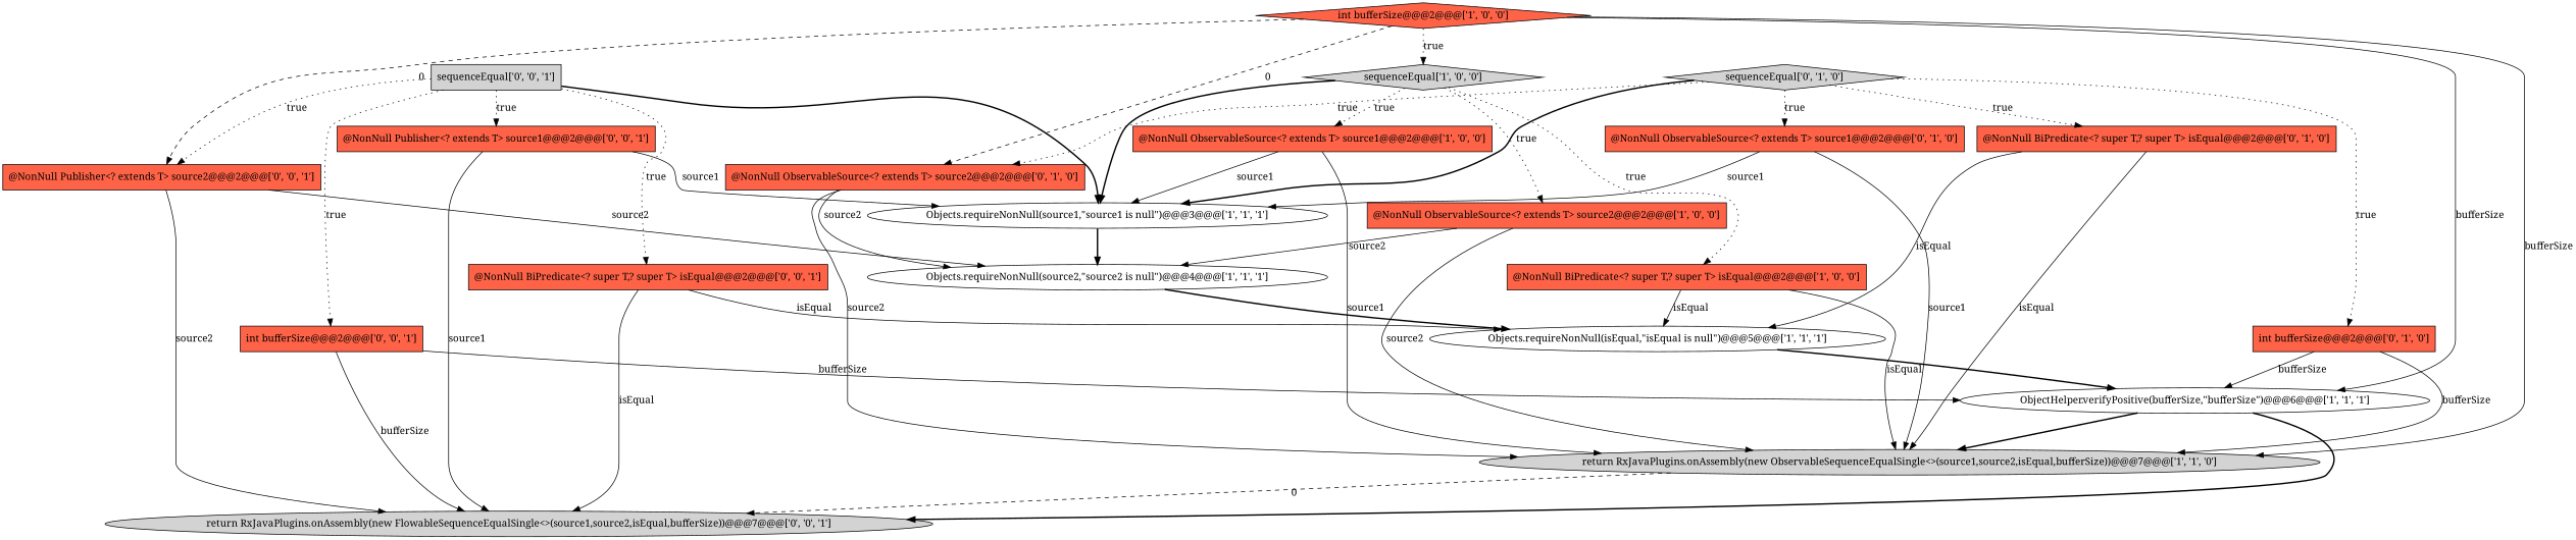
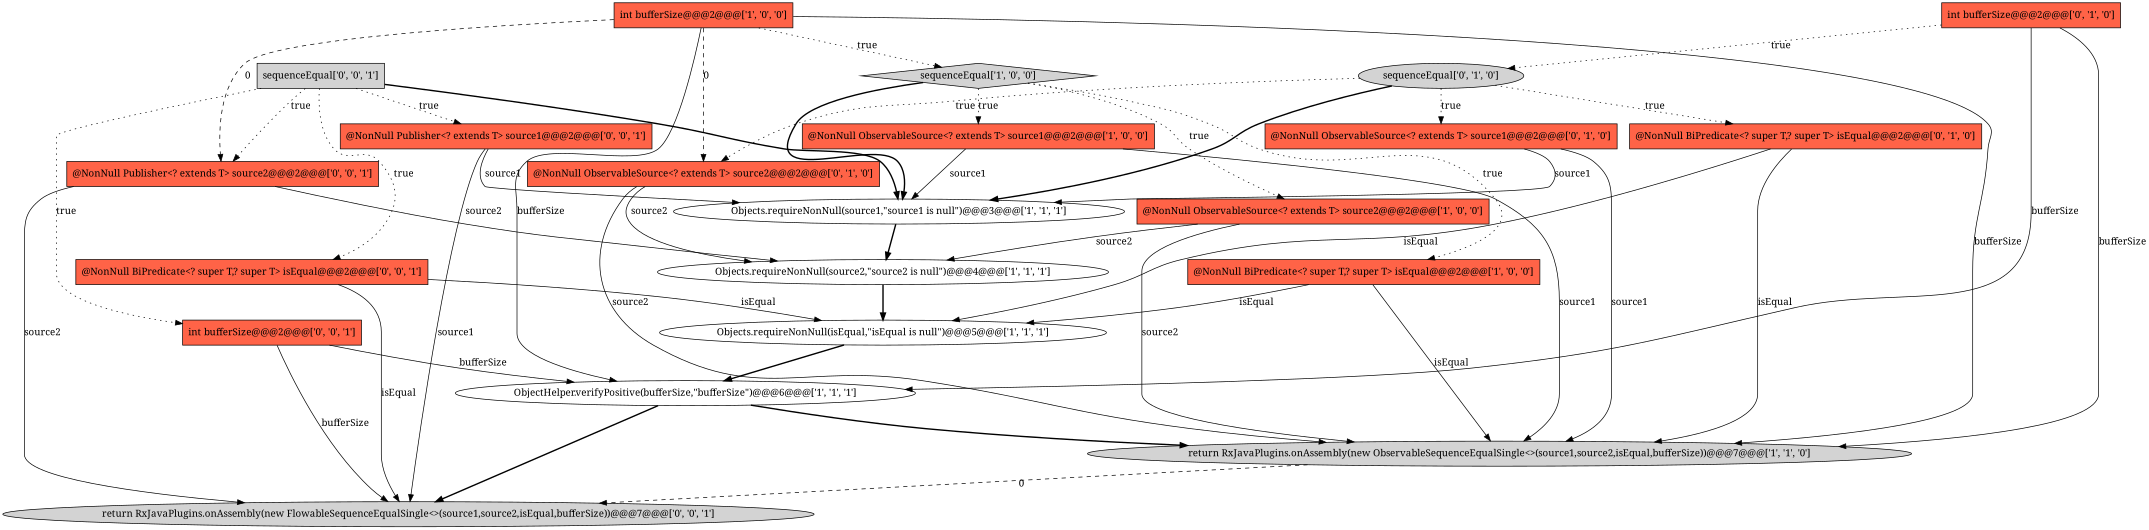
  digraph {
    fontname="Noto Serif"
    node [fillcolor=tomato fontname="Noto Serif" shape=box style=filled]
    edge [fontname="Noto Serif" style=solid]
    n1 [label="@NonNull BiPredicate<? super T,? super T> isEqual@@@2@@@['0', '1', '0']"]
    n2 [fillcolor=lightgray label="return RxJavaPlugins.onAssembly(new ObservableSequenceEqualSingle<>(source1,source2,isEqual,bufferSize))@@@7@@@['1', '1', '0']" shape=ellipse]
    n3 [fillcolor=white label="Objects.requireNonNull(isEqual,\"isEqual is null\")@@@5@@@['1', '1', '1']" shape=ellipse]
    n4 [fillcolor=lightgray label="return RxJavaPlugins.onAssembly(new FlowableSequenceEqualSingle<>(source1,source2,isEqual,bufferSize))@@@7@@@['0', '0', '1']" shape=ellipse]
    n5 [fillcolor=white label="ObjectHelper.verifyPositive(bufferSize,\"bufferSize\")@@@6@@@['1', '1', '1']" shape=ellipse]
    n6 [label="@NonNull BiPredicate<? super T,? super T> isEqual@@@2@@@['0', '0', '1']"]
    n7 [label="@NonNull Publisher<? extends T> source2@@@2@@@['0', '0', '1']"]
    n8 [fillcolor=white label="Objects.requireNonNull(source2,\"source2 is null\")@@@4@@@['1', '1', '1']" shape=ellipse]
    n9 [label="int bufferSize@@@2@@@['0', '0', '1']"]
    n10 [label="@NonNull ObservableSource<? extends T> source2@@@2@@@['1', '0', '0']"]
-   n11 [fillcolor=lightgray label="sequenceEqual['0', '1', '0']" shape=diamond]
+   n11 [fillcolor=lightgray label="sequenceEqual['0', '1', '0']" shape=ellipse]
    n12 [fillcolor=white label="Objects.requireNonNull(source1,\"source1 is null\")@@@3@@@['1', '1', '1']" shape=ellipse]
    n13 [label="@NonNull ObservableSource<? extends T> source2@@@2@@@['0', '1', '0']"]
    n14 [label="int bufferSize@@@2@@@['0', '1', '0']"]
    n15 [label="@NonNull ObservableSource<? extends T> source1@@@2@@@['0', '1', '0']"]
-   n16 [label="int bufferSize@@@2@@@['1', '0', '0']" shape=diamond]
+   n16 [label="int bufferSize@@@2@@@['1', '0', '0']"]
    n17 [fillcolor=lightgray label="sequenceEqual['1', '0', '0']" shape=diamond]
    n18 [label="@NonNull BiPredicate<? super T,? super T> isEqual@@@2@@@['1', '0', '0']"]
    n19 [label="@NonNull ObservableSource<? extends T> source1@@@2@@@['1', '0', '0']"]
    n20 [label="@NonNull Publisher<? extends T> source1@@@2@@@['0', '0', '1']"]
    n21 [fillcolor=lightgray label="sequenceEqual['0', '0', '1']"]
    n1 -> n2 [label=isEqual]
    n1 -> n3 [label=isEqual]
    n2 -> n4 [label=0 style=dashed]
    n3 -> n5 [style=bold]
    n5 -> n2 [style=bold]
    n5 -> n4 [style=bold]
    n6 -> n3 [label=isEqual]
    n6 -> n4 [label=isEqual]
    n7 -> n4 [label=source2]
    n7 -> n8 [label=source2]
    n8 -> n3 [style=bold]
    n9 -> n4 [label=bufferSize]
    n9 -> n5 [label=bufferSize]
    n10 -> n2 [label=source2]
    n10 -> n8 [label=source2]
    n11 -> n1 [label=true style=dotted]
    n11 -> n12 [style=bold]
    n11 -> n13 [label=true style=dotted]
-   n11 -> n14 [label=true style=dotted]
+   n14 -> n11 [label=true style=dotted]
    n11 -> n15 [label=true style=dotted]
    n12 -> n8 [style=bold]
    n13 -> n2 [label=source2]
    n13 -> n8 [label=source2]
    n14 -> n2 [label=bufferSize]
    n14 -> n5 [label=bufferSize]
    n15 -> n2 [label=source1]
    n15 -> n12 [label=source1]
    n16 -> n2 [label=bufferSize]
    n16 -> n5 [label=bufferSize]
    n16 -> n7 [label=0 style=dashed]
    n16 -> n13 [label=0 style=dashed]
    n16 -> n17 [label=true style=dotted]
    n17 -> n10 [label=true style=dotted]
    n17 -> n12 [style=bold]
    n17 -> n18 [label=true style=dotted]
    n17 -> n19 [label=true style=dotted]
    n18 -> n2 [label=isEqual]
    n18 -> n3 [label=isEqual]
    n19 -> n2 [label=source1]
    n19 -> n12 [label=source1]
    n20 -> n4 [label=source1]
    n20 -> n12 [label=source1]
    n21 -> n6 [label=true style=dotted]
    n21 -> n7 [label=true style=dotted]
    n21 -> n9 [label=true style=dotted]
    n21 -> n12 [style=bold]
    n21 -> n20 [label=true style=dotted]
  }
